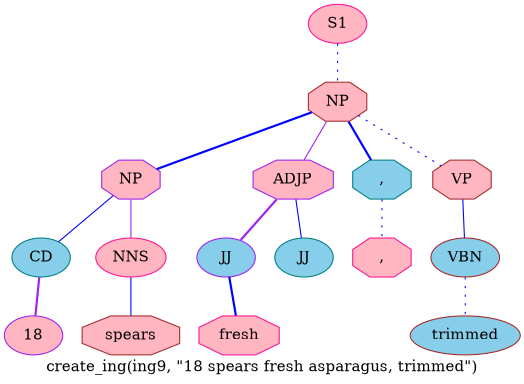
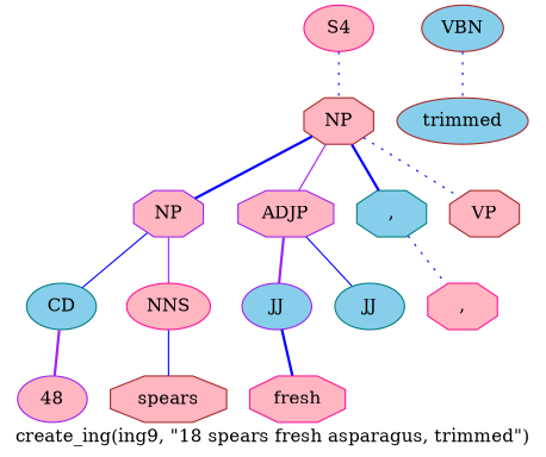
  graph {
    label="create_ing(ing9, \"18 spears fresh asparagus, trimmed\")"
    node [color=brown fillcolor=lightpink shape=ellipse style=filled]
    edge [color=blue style=solid]
-   n1 [color=deeppink label=S1]
+   n1 [color=deeppink label=S4]
    n2 [label=NP shape=octagon]
    n3 [color=purple label=NP shape=octagon]
    n4 [color=purple label=ADJP shape=octagon]
    n5 [color=teal fillcolor=skyblue label="," shape=octagon]
    n6 [label=VP shape=octagon]
    n7 [color=teal fillcolor=skyblue label=CD]
    n8 [color=deeppink label=NNS]
    n9 [color=purple fillcolor=skyblue label=JJ]
    n10 [color=teal fillcolor=skyblue label=JJ]
    n11 [color=deeppink label="," shape=octagon]
    n12 [fillcolor=skyblue label=VBN]
-   n13 [color=purple label=18]
+   n13 [color=purple label=48]
    n14 [label=spears shape=octagon]
    n15 [color=deeppink label=fresh shape=octagon]
    n16 [fillcolor=skyblue label=trimmed]
    n1 -- n2 [style=dotted]
    n2 -- n3 [style=bold]
    n2 -- n4 [color=purple]
    n2 -- n5 [style=bold]
    n2 -- n6 [style=dotted]
    n3 -- n7
    n3 -- n8 [color=purple]
    n4 -- n9 [color=purple style=bold]
    n4 -- n10
    n5 -- n11 [style=dotted]
-   n6 -- n12
    n7 -- n13 [color=purple style=bold]
    n8 -- n14
    n9 -- n15 [style=bold]
    n12 -- n16 [style=dotted]
  }
